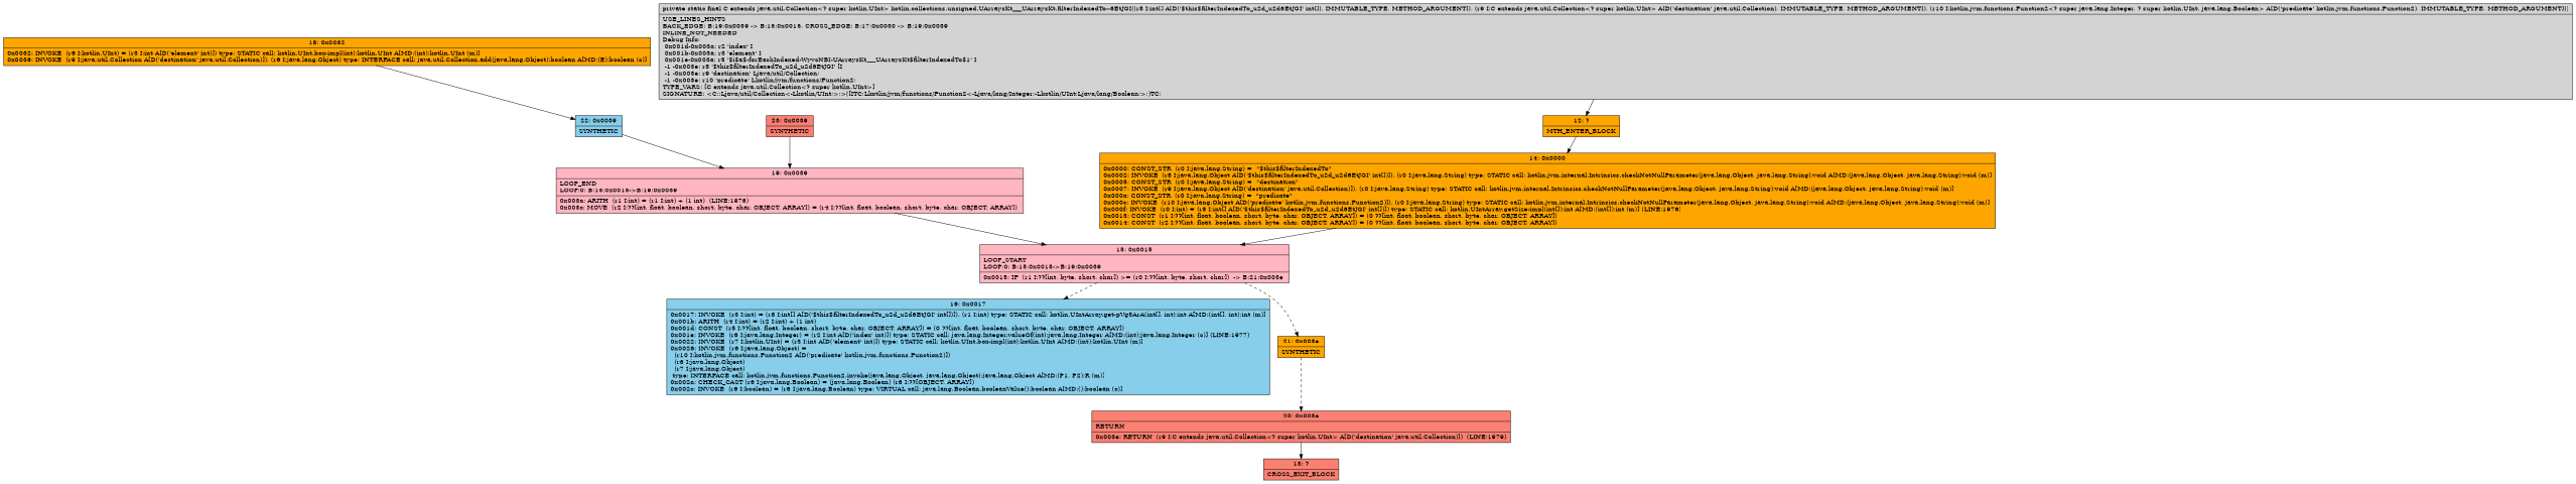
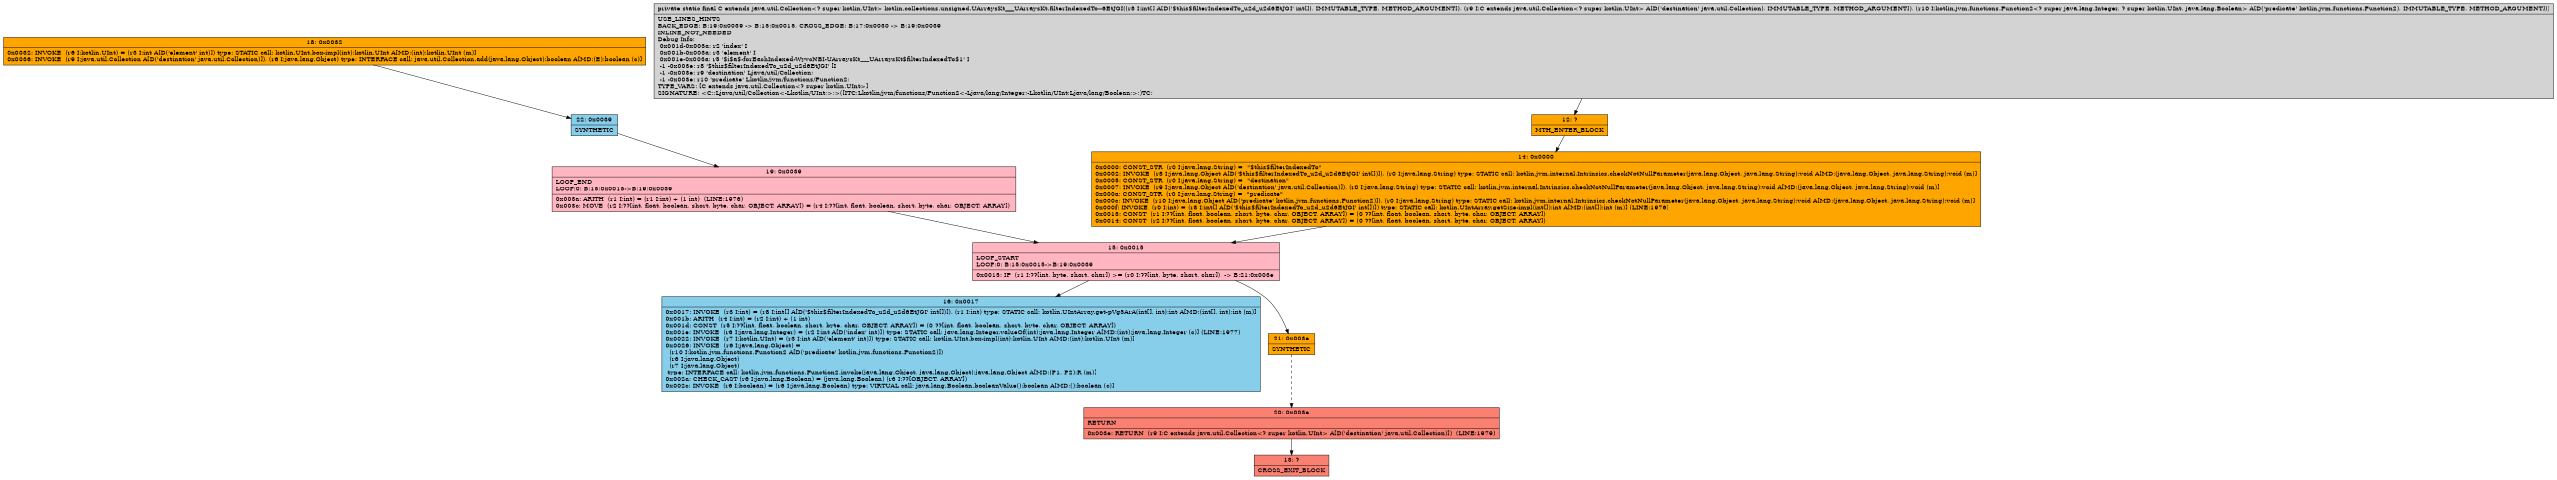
  digraph {
    node [fillcolor=orange shape=record style=filled]
    n1 [label="{12\:\ ?|MTH_ENTER_BLOCK\l}"]
    n2 [label="{14\:\ 0x0000|0x0000: CONST_STR  (r0 I:java.lang.String) =  \"$this$filterIndexedTo\" \l0x0002: INVOKE  (r8 I:java.lang.Object A[D('$this$filterIndexedTo_u2d_u2d6EtJGI' int[])]), (r0 I:java.lang.String) type: STATIC call: kotlin.jvm.internal.Intrinsics.checkNotNullParameter(java.lang.Object, java.lang.String):void A[MD:(java.lang.Object, java.lang.String):void (m)]\l0x0005: CONST_STR  (r0 I:java.lang.String) =  \"destination\" \l0x0007: INVOKE  (r9 I:java.lang.Object A[D('destination' java.util.Collection)]), (r0 I:java.lang.String) type: STATIC call: kotlin.jvm.internal.Intrinsics.checkNotNullParameter(java.lang.Object, java.lang.String):void A[MD:(java.lang.Object, java.lang.String):void (m)]\l0x000a: CONST_STR  (r0 I:java.lang.String) =  \"predicate\" \l0x000c: INVOKE  (r10 I:java.lang.Object A[D('predicate' kotlin.jvm.functions.Function2)]), (r0 I:java.lang.String) type: STATIC call: kotlin.jvm.internal.Intrinsics.checkNotNullParameter(java.lang.Object, java.lang.String):void A[MD:(java.lang.Object, java.lang.String):void (m)]\l0x000f: INVOKE  (r0 I:int) = (r8 I:int[] A[D('$this$filterIndexedTo_u2d_u2d6EtJGI' int[])]) type: STATIC call: kotlin.UIntArray.getSize\-impl(int[]):int A[MD:(int[]):int (m)] (LINE:1976)\l0x0013: CONST  (r1 I:??[int, float, boolean, short, byte, char, OBJECT, ARRAY]) = (0 ??[int, float, boolean, short, byte, char, OBJECT, ARRAY]) \l0x0014: CONST  (r2 I:??[int, float, boolean, short, byte, char, OBJECT, ARRAY]) = (0 ??[int, float, boolean, short, byte, char, OBJECT, ARRAY]) \l}"]
    n3 [fillcolor=lightpink label="{15\:\ 0x0015|LOOP_START\lLOOP:0: B:15:0x0015\-\>B:19:0x0039\l|0x0015: IF  (r1 I:??[int, byte, short, char]) \>= (r0 I:??[int, byte, short, char])  \-\> B:21:0x003e \l}"]
    n4 [fillcolor=skyblue label="{16\:\ 0x0017|0x0017: INVOKE  (r3 I:int) = (r8 I:int[] A[D('$this$filterIndexedTo_u2d_u2d6EtJGI' int[])]), (r1 I:int) type: STATIC call: kotlin.UIntArray.get\-pVg5ArA(int[], int):int A[MD:(int[], int):int (m)]\l0x001b: ARITH  (r4 I:int) = (r2 I:int) + (1 int) \l0x001d: CONST  (r5 I:??[int, float, boolean, short, byte, char, OBJECT, ARRAY]) = (0 ??[int, float, boolean, short, byte, char, OBJECT, ARRAY]) \l0x001e: INVOKE  (r6 I:java.lang.Integer) = (r2 I:int A[D('index' int)]) type: STATIC call: java.lang.Integer.valueOf(int):java.lang.Integer A[MD:(int):java.lang.Integer (c)] (LINE:1977)\l0x0022: INVOKE  (r7 I:kotlin.UInt) = (r3 I:int A[D('element' int)]) type: STATIC call: kotlin.UInt.box\-impl(int):kotlin.UInt A[MD:(int):kotlin.UInt (m)]\l0x0026: INVOKE  (r6 I:java.lang.Object) = \l  (r10 I:kotlin.jvm.functions.Function2 A[D('predicate' kotlin.jvm.functions.Function2)])\l  (r6 I:java.lang.Object)\l  (r7 I:java.lang.Object)\l type: INTERFACE call: kotlin.jvm.functions.Function2.invoke(java.lang.Object, java.lang.Object):java.lang.Object A[MD:(P1, P2):R (m)]\l0x002a: CHECK_CAST (r6 I:java.lang.Boolean) = (java.lang.Boolean) (r6 I:??[OBJECT, ARRAY]) \l0x002c: INVOKE  (r6 I:boolean) = (r6 I:java.lang.Boolean) type: VIRTUAL call: java.lang.Boolean.booleanValue():boolean A[MD:():boolean (c)]\l}"]
    n5 [label="{21\:\ 0x003e|SYNTHETIC\l}"]
    n6 [fillcolor=salmon label="{20\:\ 0x003e|RETURN\l|0x003e: RETURN  (r9 I:C extends java.util.Collection\<? super kotlin.UInt\> A[D('destination' java.util.Collection)])  (LINE:1979)\l}"]
    n7 [label="{18\:\ 0x0032|0x0032: INVOKE  (r6 I:kotlin.UInt) = (r3 I:int A[D('element' int)]) type: STATIC call: kotlin.UInt.box\-impl(int):kotlin.UInt A[MD:(int):kotlin.UInt (m)]\l0x0036: INVOKE  (r9 I:java.util.Collection A[D('destination' java.util.Collection)]), (r6 I:java.lang.Object) type: INTERFACE call: java.util.Collection.add(java.lang.Object):boolean A[MD:(E):boolean (c)]\l}"]
    n8 [fillcolor=skyblue label="{22\:\ 0x0039|SYNTHETIC\l}"]
-   n9 [fillcolor=salmon label="{23\:\ 0x0039|SYNTHETIC\l}"]
    n10 [fillcolor=lightpink label="{19\:\ 0x0039|LOOP_END\lLOOP:0: B:15:0x0015\-\>B:19:0x0039\l|0x003a: ARITH  (r1 I:int) = (r1 I:int) + (1 int)  (LINE:1976)\l0x003c: MOVE  (r2 I:??[int, float, boolean, short, byte, char, OBJECT, ARRAY]) = (r4 I:??[int, float, boolean, short, byte, char, OBJECT, ARRAY]) \l}"]
    n11 [fillcolor=salmon label="{13\:\ ?|CROSS_EXIT_BLOCK\l}"]
    n12 [fillcolor=lightgrey label="{private static final C extends java.util.Collection\<? super kotlin.UInt\> kotlin.collections.unsigned.UArraysKt___UArraysKt.filterIndexedTo\-\-6EtJGI((r8 I:int[] A[D('$this$filterIndexedTo_u2d_u2d6EtJGI' int[]), IMMUTABLE_TYPE, METHOD_ARGUMENT]), (r9 I:C extends java.util.Collection\<? super kotlin.UInt\> A[D('destination' java.util.Collection), IMMUTABLE_TYPE, METHOD_ARGUMENT]), (r10 I:kotlin.jvm.functions.Function2\<? super java.lang.Integer, ? super kotlin.UInt, java.lang.Boolean\> A[D('predicate' kotlin.jvm.functions.Function2), IMMUTABLE_TYPE, METHOD_ARGUMENT]))  | USE_LINES_HINTS\lBACK_EDGE: B:19:0x0039 \-\> B:15:0x0015, CROSS_EDGE: B:17:0x0030 \-\> B:19:0x0039\lINLINE_NOT_NEEDED\lDebug Info:\l  0x001d\-0x003a: r2 'index' I\l  0x001b\-0x003a: r3 'element' I\l  0x001e\-0x003a: r5 '$i$a$\-forEachIndexed\-WyvcNBI\-UArraysKt___UArraysKt$filterIndexedTo$1' I\l  \-1 \-0x003e: r8 '$this$filterIndexedTo_u2d_u2d6EtJGI' [I\l  \-1 \-0x003e: r9 'destination' Ljava\/util\/Collection;\l  \-1 \-0x003e: r10 'predicate' Lkotlin\/jvm\/functions\/Function2;\lTYPE_VARS: [C extends java.util.Collection\<? super kotlin.UInt\>]\lSIGNATURE: \<C::Ljava\/util\/Collection\<\-Lkotlin\/UInt;\>;\>([ITC;Lkotlin\/jvm\/functions\/Function2\<\-Ljava\/lang\/Integer;\-Lkotlin\/UInt;Ljava\/lang\/Boolean;\>;)TC;\l}"]
    n1 -> n2
    n2 -> n3
-   n3 -> n4 [style=dashed]
-   n3 -> n5 [style=dashed]
+   n3 -> n4 [style=solid]
+   n3 -> n5
    n5 -> n6 [style=dashed]
    n6 -> n11
    n7 -> n8
    n8 -> n10
-   n9 -> n10
    n10 -> n3
    n12 -> n1
  }
